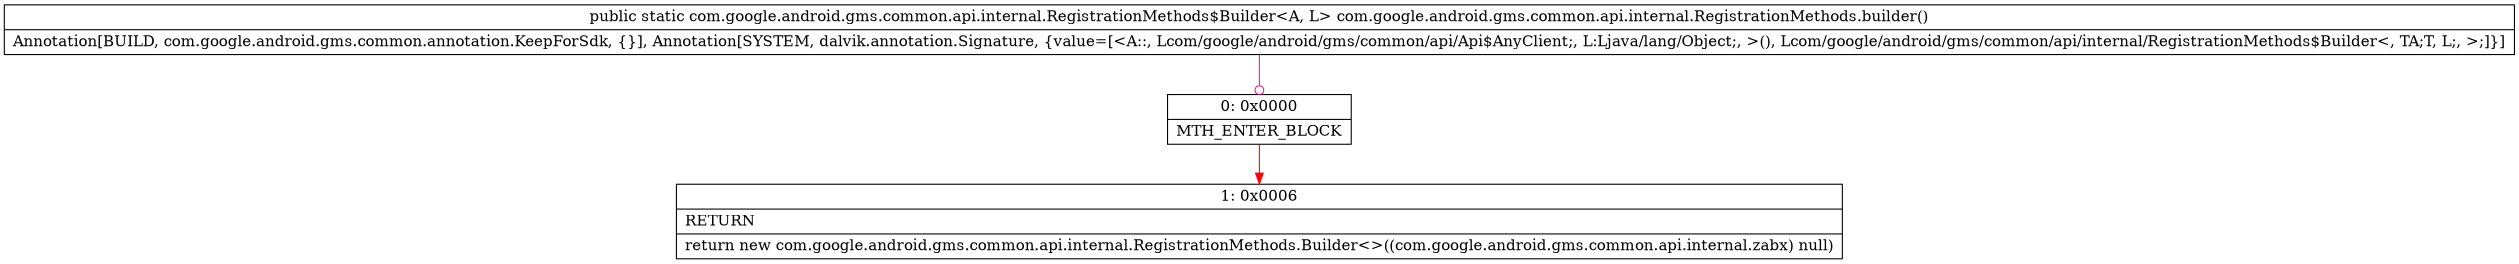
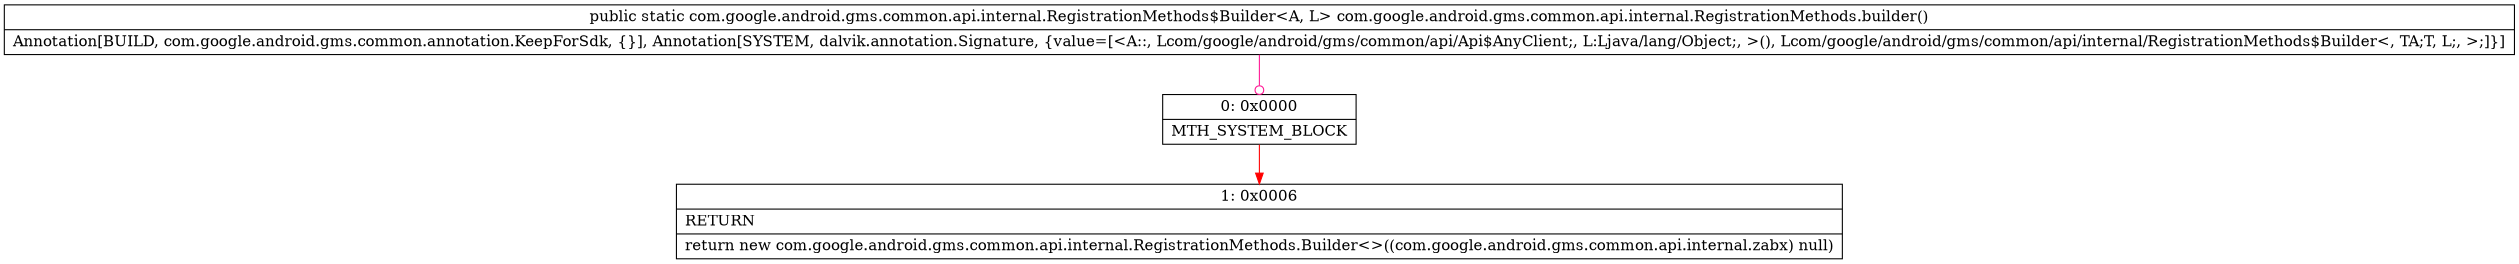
  digraph {
    node [shape=record]
-   n1 [label="{0\:\ 0x0000|MTH_ENTER_BLOCK\l}"]
+   n1 [label="{0\:\ 0x0000|MTH_SYSTEM_BLOCK\l}"]
    n2 [label="{1\:\ 0x0006|RETURN\l|return new com.google.android.gms.common.api.internal.RegistrationMethods.Builder\<\>((com.google.android.gms.common.api.internal.zabx) null)\l}"]
    n3 [label="{public static com.google.android.gms.common.api.internal.RegistrationMethods$Builder\<A, L\> com.google.android.gms.common.api.internal.RegistrationMethods.builder()  | Annotation[BUILD, com.google.android.gms.common.annotation.KeepForSdk, \{\}], Annotation[SYSTEM, dalvik.annotation.Signature, \{value=[\<A::, Lcom\/google\/android\/gms\/common\/api\/Api$AnyClient;, L:Ljava\/lang\/Object;, \>(), Lcom\/google\/android\/gms\/common\/api\/internal\/RegistrationMethods$Builder\<, TA;T, L;, \>;]\}]\l}"]
    n1 -> n2 [color=red arrowhead=normal]
    n3 -> n1 [color=deeppink arrowhead=odot]
  }
